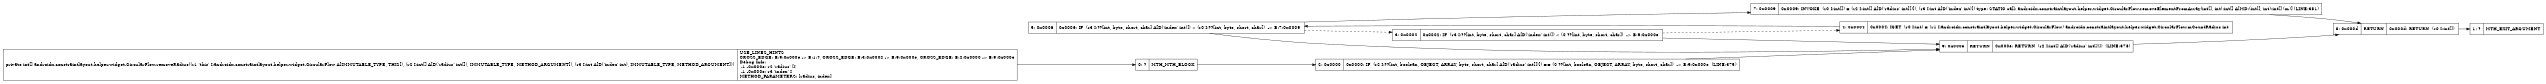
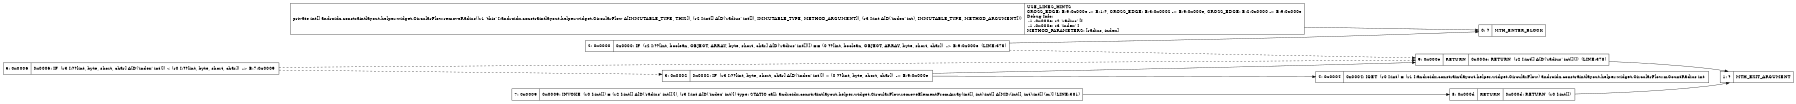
  digraph {
    rankdir=LR
    node [shape=record]
-   n1 [label="{0\:\ ?|MTH_MTH_BLOCK\l}"]
+   n1 [label="{0\:\ ?|MTH_ENTER_BLOCK\l}"]
    n2 [label="{2\:\ 0x0000|0x0000: IF  (r2 I:??[int, boolean, OBJECT, ARRAY, byte, short, char] A[D('radius' int[])]) == (0 ??[int, boolean, OBJECT, ARRAY, byte, short, char])  \-\> B:9:0x000e  (LINE:375)\l}"]
    n3 [label="{9\:\ 0x000e|RETURN\l|0x000e: RETURN  (r2 I:int[] A[D('radius' int[])])  (LINE:378)\l}"]
    n4 [label="{3\:\ 0x0002|0x0002: IF  (r3 I:??[int, byte, short, char] A[D('index' int)]) \< (0 ??[int, byte, short, char])  \-\> B:9:0x000e \l}"]
    n5 [label="{4\:\ 0x0004|0x0004: IGET  (r0 I:int) = (r1 I:androidx.constraintlayout.helper.widget.CircularFlow) androidx.constraintlayout.helper.widget.CircularFlow.mCountRadius int \l}"]
    n6 [label="{1\:\ ?|MTH_EXIT_ARGUMENT\l}"]
    n7 [label="{5\:\ 0x0006|0x0006: IF  (r3 I:??[int, byte, short, char] A[D('index' int)]) \< (r0 I:??[int, byte, short, char])  \-\> B:7:0x0009 \l}"]
    n8 [label="{7\:\ 0x0009|0x0009: INVOKE  (r0 I:int[]) = (r2 I:int[] A[D('radius' int[])]), (r3 I:int A[D('index' int)]) type: STATIC call: androidx.constraintlayout.helper.widget.CircularFlow.removeElementFromArray(int[], int):int[] A[MD:(int[], int):int[] (m)] (LINE:381)\l}"]
    n9 [label="{8\:\ 0x000d|RETURN\l|0x000d: RETURN  (r0 I:int[]) \l}"]
    n10 [label="{private int[] androidx.constraintlayout.helper.widget.CircularFlow.removeRadius((r1 'this' I:androidx.constraintlayout.helper.widget.CircularFlow A[IMMUTABLE_TYPE, THIS]), (r2 I:int[] A[D('radius' int[]), IMMUTABLE_TYPE, METHOD_ARGUMENT]), (r3 I:int A[D('index' int), IMMUTABLE_TYPE, METHOD_ARGUMENT]))  | USE_LINES_HINTS\lCROSS_EDGE: B:9:0x000e \-\> B:1:?, CROSS_EDGE: B:3:0x0002 \-\> B:9:0x000e, CROSS_EDGE: B:2:0x0000 \-\> B:9:0x000e\lDebug Info:\l  \-1 \-0x000e: r2 'radius' [I\l  \-1 \-0x000e: r3 'index' I\lMETHOD_PARAMETERS: [radius, index]\l}"]
-   n1 -> n2
-   n2 -> n3
-   n3 -> n9
+   n2 -> n1
+   n2 -> n3 [style=dashed]
+   n3 -> n6
    n4 -> n3
-   n4 -> n5 [style=dashed]
-   n5 -> n7
-   n7 -> n3 [style=solid]
+   n4 -> n5 [style=solid]
+   n7 -> n3 [style=dashed]
    n7 -> n4 [style=dashed]
-   n7 -> n8
    n8 -> n9
    n9 -> n6
    n10 -> n1
  }
